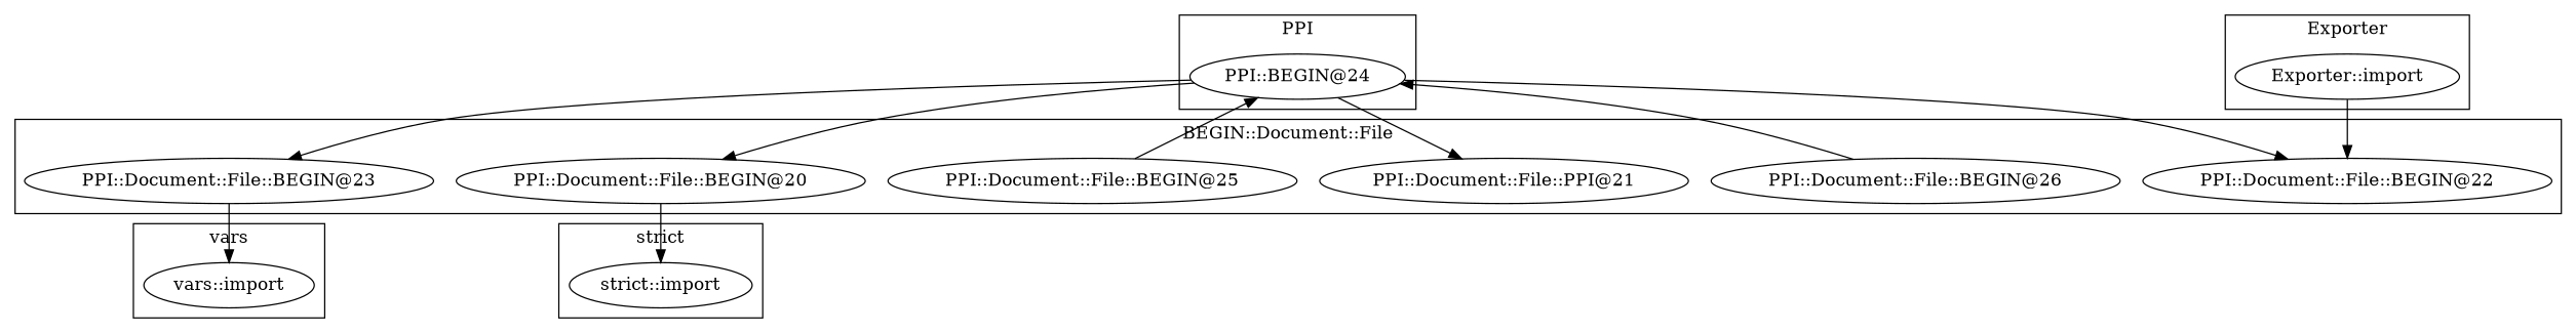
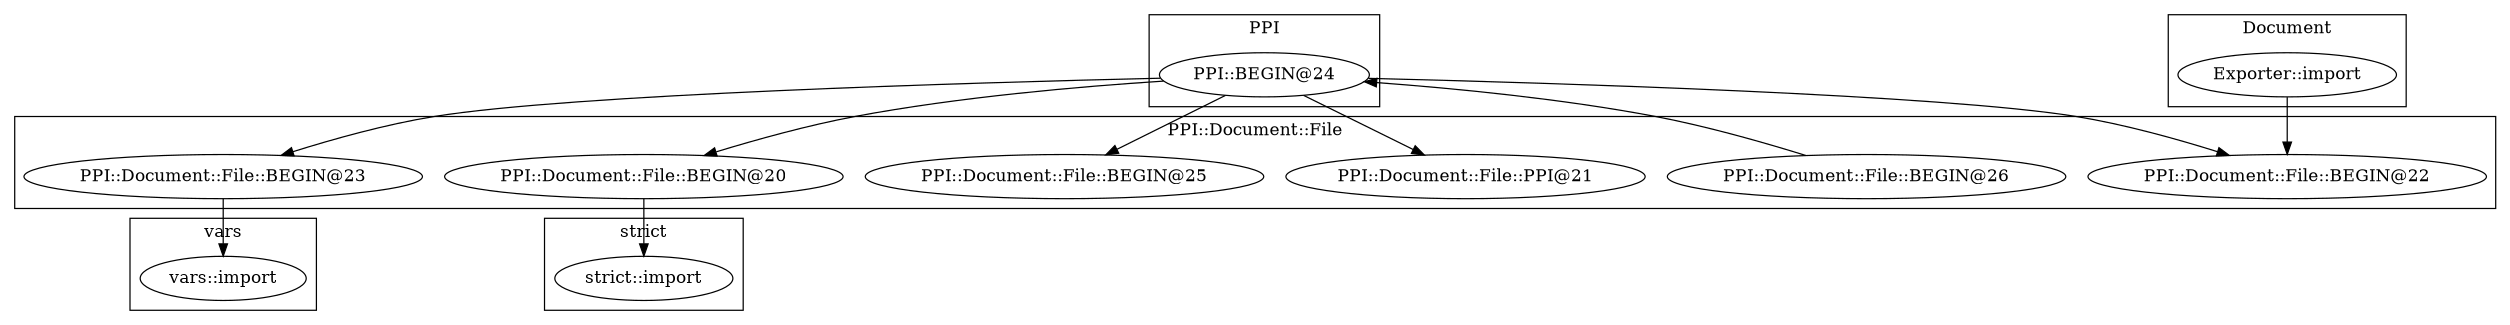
  digraph {
    "PPI::Document::File::BEGIN@26"
    "PPI::Document::File::BEGIN@22"
    "PPI::Document::File::BEGIN@25"
    "PPI::Document::File::BEGIN@23"
    "PPI::Document::File::BEGIN@20"
    n6 [label="PPI::Document::File::PPI@21"]
    "Exporter::import"
    "vars::import"
    "strict::import"
    "PPI::BEGIN@24"
    subgraph cluster_1 {
-     label="BEGIN::Document::File"
+     label="PPI::Document::File"
      "PPI::Document::File::BEGIN@26"
      "PPI::Document::File::BEGIN@22"
      "PPI::Document::File::BEGIN@25"
      "PPI::Document::File::BEGIN@23"
      "PPI::Document::File::BEGIN@20"
      n6
    }
    subgraph cluster_2 {
-     label=Exporter
+     label=Document
      "Exporter::import"
    }
    subgraph cluster_3 {
      label=vars
      "vars::import"
    }
    subgraph cluster_4 {
      label="strict"
      "strict::import"
    }
    subgraph cluster_5 {
      label=PPI
      "PPI::BEGIN@24"
    }
    "PPI::Document::File::BEGIN@26" -> "PPI::BEGIN@24"
    "PPI::Document::File::BEGIN@23" -> "vars::import"
    "PPI::Document::File::BEGIN@20" -> "strict::import"
    "Exporter::import" -> "PPI::Document::File::BEGIN@22"
    "PPI::BEGIN@24" -> "PPI::Document::File::BEGIN@22"
-   "PPI::Document::File::BEGIN@25" -> "PPI::BEGIN@24"
+   "PPI::BEGIN@24" -> "PPI::Document::File::BEGIN@25"
    "PPI::BEGIN@24" -> "PPI::Document::File::BEGIN@23"
    "PPI::BEGIN@24" -> "PPI::Document::File::BEGIN@20"
    "PPI::BEGIN@24" -> n6
  }
